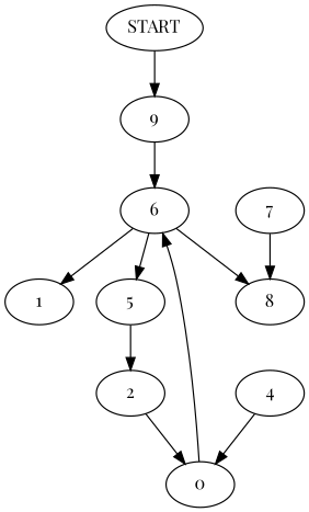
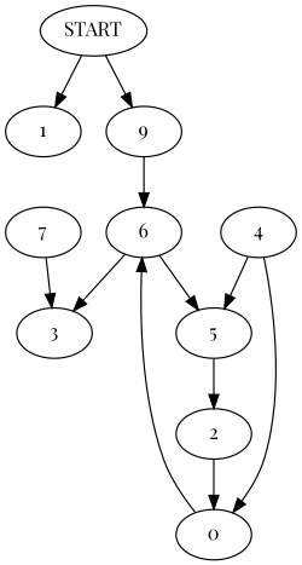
  digraph {
    fontname="Playfair Display"
    node [fontname="Playfair Display"]
    edge [fontname="Playfair Display"]
    n1 [label=START]
    1
    9
    6
    n5 [label=0]
    2
    4
    5
-   8
+   8 [label=3]
    7
-   6 -> 1
+   n1 -> 1
    n1 -> 9
    9 -> 6
    6 -> 5
    6 -> 8
    n5 -> 6
    2 -> n5
    4 -> n5
+   4 -> 5
    5 -> 2
    7 -> 8
  }
